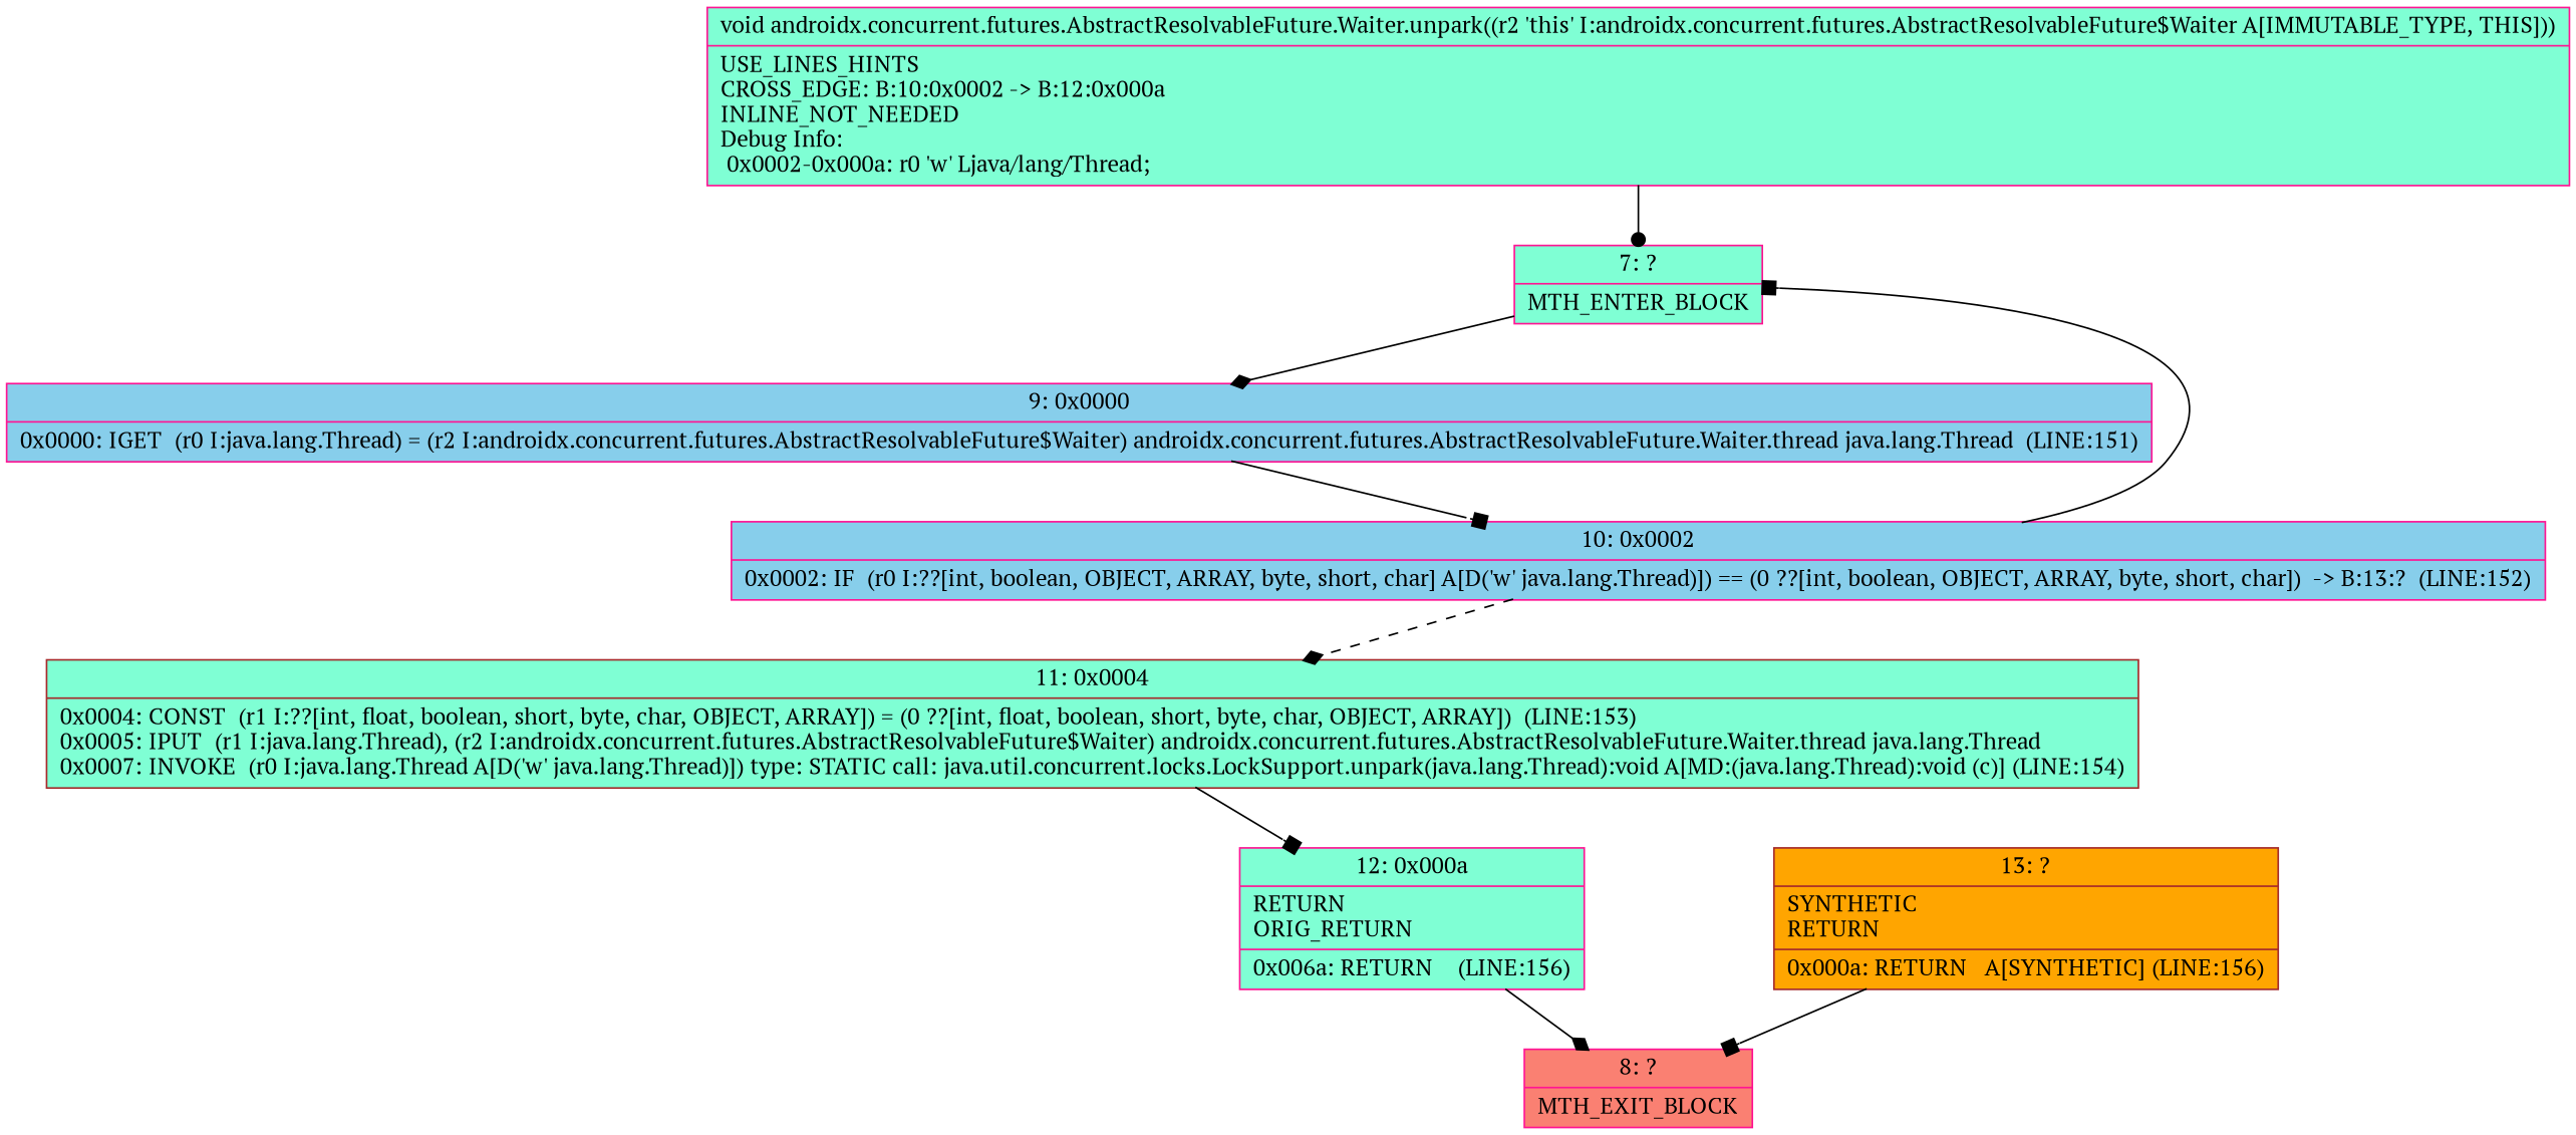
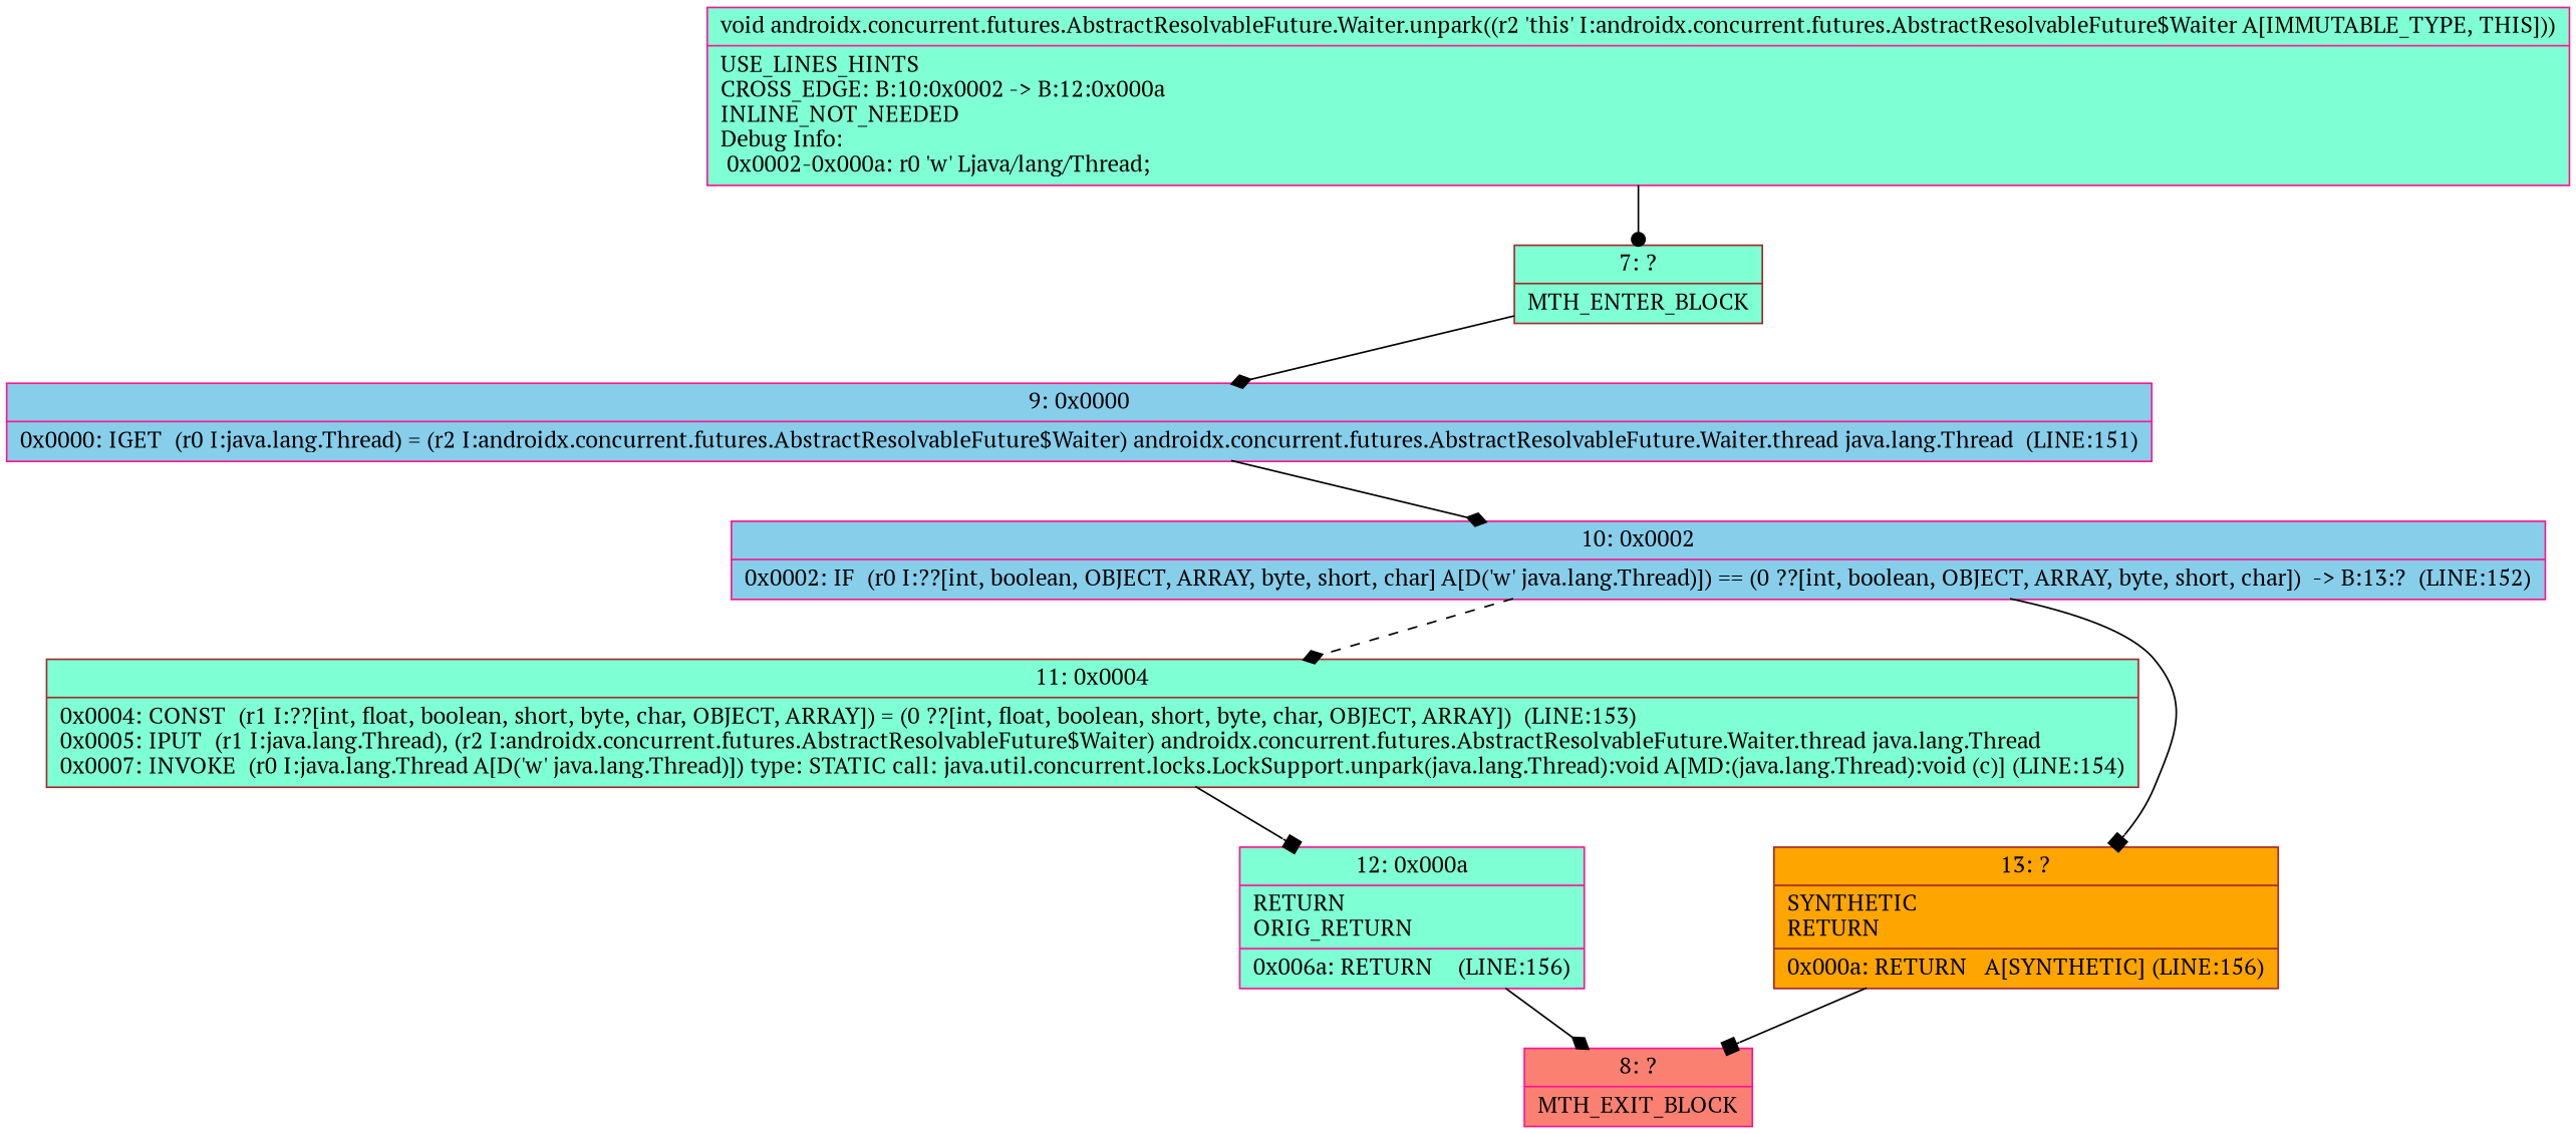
  digraph {
    fontname="PT Serif"
    node [color=deeppink fillcolor=aquamarine fontname="PT Serif" shape=record style=filled]
    edge [arrowhead=diamond fontname="PT Serif"]
-   n1 [label="{7\:\ ?|MTH_ENTER_BLOCK\l}"]
+   n1 [color=brown label="{7\:\ ?|MTH_ENTER_BLOCK\l}"]
    n2 [fillcolor=skyblue label="{9\:\ 0x0000|0x0000: IGET  (r0 I:java.lang.Thread) = (r2 I:androidx.concurrent.futures.AbstractResolvableFuture$Waiter) androidx.concurrent.futures.AbstractResolvableFuture.Waiter.thread java.lang.Thread  (LINE:151)\l}"]
    n3 [fillcolor=skyblue label="{10\:\ 0x0002|0x0002: IF  (r0 I:??[int, boolean, OBJECT, ARRAY, byte, short, char] A[D('w' java.lang.Thread)]) == (0 ??[int, boolean, OBJECT, ARRAY, byte, short, char])  \-\> B:13:?  (LINE:152)\l}"]
    n4 [color=brown label="{11\:\ 0x0004|0x0004: CONST  (r1 I:??[int, float, boolean, short, byte, char, OBJECT, ARRAY]) = (0 ??[int, float, boolean, short, byte, char, OBJECT, ARRAY])  (LINE:153)\l0x0005: IPUT  (r1 I:java.lang.Thread), (r2 I:androidx.concurrent.futures.AbstractResolvableFuture$Waiter) androidx.concurrent.futures.AbstractResolvableFuture.Waiter.thread java.lang.Thread \l0x0007: INVOKE  (r0 I:java.lang.Thread A[D('w' java.lang.Thread)]) type: STATIC call: java.util.concurrent.locks.LockSupport.unpark(java.lang.Thread):void A[MD:(java.lang.Thread):void (c)] (LINE:154)\l}"]
    n5 [color=brown fillcolor=orange label="{13\:\ ?|SYNTHETIC\lRETURN\l|0x000a: RETURN   A[SYNTHETIC] (LINE:156)\l}"]
    n6 [label="{12\:\ 0x000a|RETURN\lORIG_RETURN\l|0x006a: RETURN    (LINE:156)\l}"]
    n7 [fillcolor=salmon label="{8\:\ ?|MTH_EXIT_BLOCK\l}"]
    n8 [label="{void androidx.concurrent.futures.AbstractResolvableFuture.Waiter.unpark((r2 'this' I:androidx.concurrent.futures.AbstractResolvableFuture$Waiter A[IMMUTABLE_TYPE, THIS]))  | USE_LINES_HINTS\lCROSS_EDGE: B:10:0x0002 \-\> B:12:0x000a\lINLINE_NOT_NEEDED\lDebug Info:\l  0x0002\-0x000a: r0 'w' Ljava\/lang\/Thread;\l}"]
    n1 -> n2
-   n2 -> n3 [arrowhead=box]
+   n2 -> n3
    n3 -> n4 [style=dashed]
-   n3 -> n1 [arrowhead=box]
+   n3 -> n5 [arrowhead=box]
    n4 -> n6 [arrowhead=box]
    n5 -> n7 [arrowhead=box]
    n6 -> n7
    n8 -> n1 [arrowhead=dot]
  }
